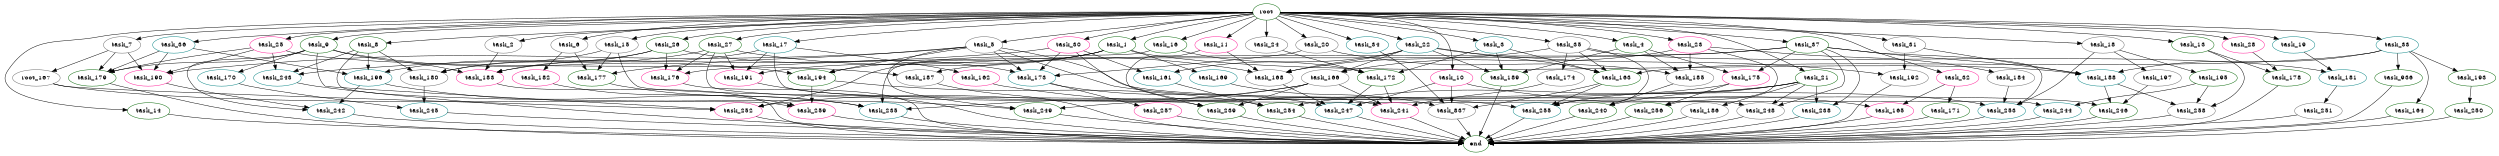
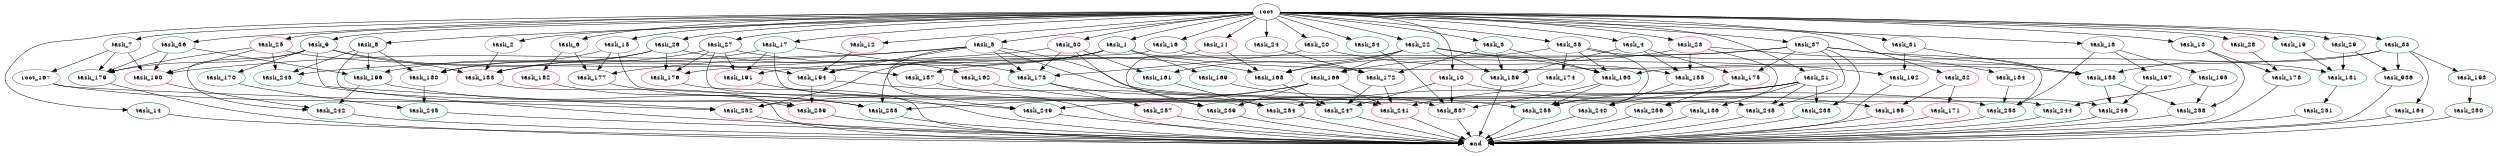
  digraph {
    node [color=darkgreen]
    root
    task_1
    task_2 [color=gray40]
    task_3 [color=teal]
    task_4
    task_5 [color=gray40]
    task_6 [color=gray40]
    task_7 [color=gray40]
    task_8
    task_9
    task_10 [color=deeppink]
    task_11 [color=deeppink]
+   task_12 [color=deeppink]
    task_13
    task_14
    task_15 [color=gray40]
    task_16
    task_17 [color=teal]
    task_18 [color=gray40]
    task_19 [color=teal]
    task_20 [color=gray40]
    task_21
    task_22 [color=teal]
    task_23 [color=deeppink]
    task_24 [color=gray40]
    task_25 [color=deeppink]
    task_26
    task_27
    task_28 [color=deeppink]
+   task_29 [color=gray40]
    task_30 [color=deeppink]
    task_31 [color=gray40]
    task_32 [color=deeppink]
    task_33 [color=teal]
    task_34 [color=teal]
    task_35 [color=gray40]
    task_36 [color=teal]
    task_37
    task_169 [color=teal]
    task_188 [color=teal]
    task_191 [color=deeppink]
    task_194
    task_252 [color=deeppink]
    task_183 [color=deeppink]
    task_163
    task_172
    task_189
    task_175 [color=deeppink]
    task_185 [color=gray40]
    task_173 [color=teal]
    task_177
    task_190 [color=deeppink]
    task_246
    task_249
    task_253 [color=teal]
    task_182 [color=deeppink]
    n57 [color=gray40 label=root_167]
    task_179
    task_180 [color=gray40]
    task_196 [color=teal]
    task_243 [color=teal]
    task_259 [color=deeppink]
    task_170 [color=teal]
    task_242 [color=teal]
    task_165 [color=deeppink]
    n66 [color=gray40 label=task_837]
    task_247 [color=teal]
    task_168 [color=gray40]
    task_239
    task_178
    task_258 [color=gray40]
    end
    task_248 [color=gray40]
    task_235 [color=teal]
    task_162 [color=deeppink]
    task_195
    task_197 [color=gray40]
    task_181 [color=teal]
    task_186 [color=gray40]
    task_238 [color=teal]
    task_240
    task_254
    task_255 [color=teal]
    task_161 [color=teal]
    task_166 [color=gray40]
    task_192 [color=gray40]
    task_184 [color=gray40]
    task_256
    task_187 [color=gray40]
    task_176 [color=deeppink]
    task_244 [color=teal]
    n92 [label=task_936]
    task_241 [color=deeppink]
-   task_171
+   task_171 [color=deeppink]
    task_164
    task_193
    task_174 [color=gray40]
    task_257 [color=deeppink]
    task_245 [color=teal]
    task_251 [color=gray40]
    task_250
    root -> task_1
    root -> task_2
    root -> task_3
    root -> task_4
    root -> task_5
    root -> task_6
    root -> task_7
    root -> task_8
    root -> task_9
    root -> task_10
    root -> task_11
+   root -> task_12
    root -> task_13
    root -> task_14
    root -> task_15
    root -> task_16
    root -> task_17
    root -> task_18
    root -> task_19
    root -> task_20
    root -> task_21
    root -> task_22
    root -> task_23
    root -> task_24
    root -> task_25
    root -> task_26
    root -> task_27
    root -> task_28
+   root -> task_29
    root -> task_30
    root -> task_31
    root -> task_32
    root -> task_33
    root -> task_34
    root -> task_35
    root -> task_36
    root -> task_37
    task_1 -> task_169
    task_1 -> task_188
    task_1 -> task_191
    task_1 -> task_194
    task_1 -> task_252
    task_2 -> task_183
    task_3 -> task_163
    task_3 -> task_172
    task_3 -> task_189
    task_4 -> task_189
    task_4 -> task_175
    task_4 -> task_185
    task_5 -> task_194
    task_5 -> task_173
    task_5 -> task_177
    task_5 -> task_190
    task_5 -> task_246
    task_5 -> task_249
    task_5 -> task_253
    task_6 -> task_177
    task_6 -> task_182
    task_7 -> task_190
    task_7 -> n57
    task_7 -> task_179
    task_8 -> task_180
    task_8 -> task_196
    task_8 -> task_243
    task_8 -> task_259
    task_9 -> task_194
    task_9 -> task_252
    task_9 -> task_183
    task_9 -> task_179
    task_9 -> task_170
    task_9 -> task_242
    task_10 -> task_165
    task_10 -> n66
    task_10 -> task_247
    task_11 -> task_168
    task_11 -> task_239
+   task_12 -> task_194
    task_13 -> task_178
    task_13 -> task_258
    task_14 -> end
    task_15 -> task_177
    task_15 -> task_180
    task_15 -> task_248
    task_16 -> task_172
    task_16 -> task_235
    task_17 -> task_191
    task_17 -> task_183
    task_17 -> task_239
    task_17 -> task_162
    task_18 -> task_253
    task_18 -> task_195
    task_18 -> task_197
    task_19 -> task_181
    task_20 -> task_185
    task_20 -> task_173
    task_21 -> task_248
    task_21 -> task_186
    task_21 -> task_238
    task_21 -> task_240
    task_21 -> task_254
    task_21 -> task_255
    task_22 -> task_163
    task_22 -> task_189
    task_22 -> task_168
    task_22 -> task_161
    task_22 -> task_166
    task_22 -> task_192
    task_23 -> task_185
    task_23 -> task_166
    task_23 -> task_184
    task_23 -> task_256
    task_24 -> task_172
    task_25 -> task_190
    task_25 -> task_179
    task_25 -> task_243
    task_25 -> task_187
    task_26 -> task_183
    task_26 -> task_173
    task_26 -> task_180
    task_26 -> task_176
    task_27 -> task_191
    task_27 -> task_196
    task_27 -> task_168
    task_27 -> task_176
    task_27 -> task_244
    task_28 -> task_178
+   task_29 -> task_181
+   task_29 -> n92
    task_30 -> task_173
    task_30 -> task_243
    task_30 -> task_161
    task_30 -> task_241
    task_31 -> task_188
    task_31 -> task_192
    task_32 -> task_165
    task_32 -> task_171
    task_33 -> task_188
    task_33 -> task_163
    task_33 -> n92
    task_33 -> task_164
    task_33 -> task_193
    task_34 -> n66
    task_35 -> task_163
    task_35 -> task_168
    task_35 -> task_181
    task_35 -> task_255
    task_35 -> task_174
    task_36 -> task_190
    task_36 -> task_179
    task_36 -> task_196
    task_37 -> task_188
    task_37 -> task_175
    task_37 -> task_253
    task_37 -> task_248
    task_37 -> task_238
    task_37 -> task_187
    task_37 -> task_176
    task_169 -> n66
    task_188 -> task_246
    task_188 -> task_258
    task_191 -> end
    task_194 -> task_259
    task_194 -> task_254
    task_252 -> end
    task_183 -> end
    task_163 -> n66
    task_163 -> task_255
    task_172 -> task_247
    task_172 -> task_241
    task_189 -> end
    task_175 -> task_249
    task_175 -> task_256
    task_185 -> task_240
    task_173 -> task_247
    task_173 -> task_257
    task_177 -> task_235
    task_190 -> task_242
    task_246 -> end
    task_249 -> end
    task_253 -> end
    task_182 -> task_259
    n57 -> task_252
    n57 -> task_249
    task_179 -> end
    task_180 -> task_245
    task_196 -> task_242
    task_196 -> task_235
    task_243 -> end
    task_259 -> end
    task_170 -> task_245
    task_242 -> end
    task_165 -> end
    n66 -> end
    task_247 -> end
    task_168 -> task_247
    task_239 -> end
    task_178 -> end
    task_258 -> end
    task_248 -> end
    task_235 -> end
    task_162 -> task_255
    task_195 -> task_258
    task_195 -> task_244
    task_197 -> task_246
    task_181 -> task_251
    task_186 -> end
    task_238 -> end
    task_240 -> end
    task_254 -> end
    task_255 -> end
    task_161 -> task_254
    task_166 -> task_252
    task_166 -> task_239
    task_166 -> task_235
    task_166 -> task_241
    task_192 -> end
    task_184 -> task_253
    task_256 -> end
    task_187 -> end
    task_176 -> end
    task_244 -> end
    n92 -> end
    task_241 -> end
    task_171 -> end
    task_164 -> end
    task_193 -> task_250
    task_174 -> task_241
    task_257 -> end
    task_245 -> end
    task_251 -> end
    task_250 -> end
  }
